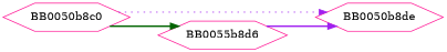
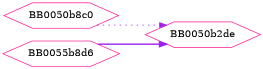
  digraph {
    fontname="DejaVu Serif"
    rankdir=LR
    splines=ortho
    node [color=deeppink fontname="DejaVu Serif" shape=hexagon]
    edge [color=purple fontname="DejaVu Serif" style=bold]
    BB0050b8c0
-   BB0050b8de
+   BB0050b8de [label=BB0050b2de]
    n3 [label=BB0055b8d6]
    BB0050b8c0 -> BB0050b8de [style=dotted]
-   BB0050b8c0 -> n3 [color=darkgreen]
    n3 -> BB0050b8de
  }
